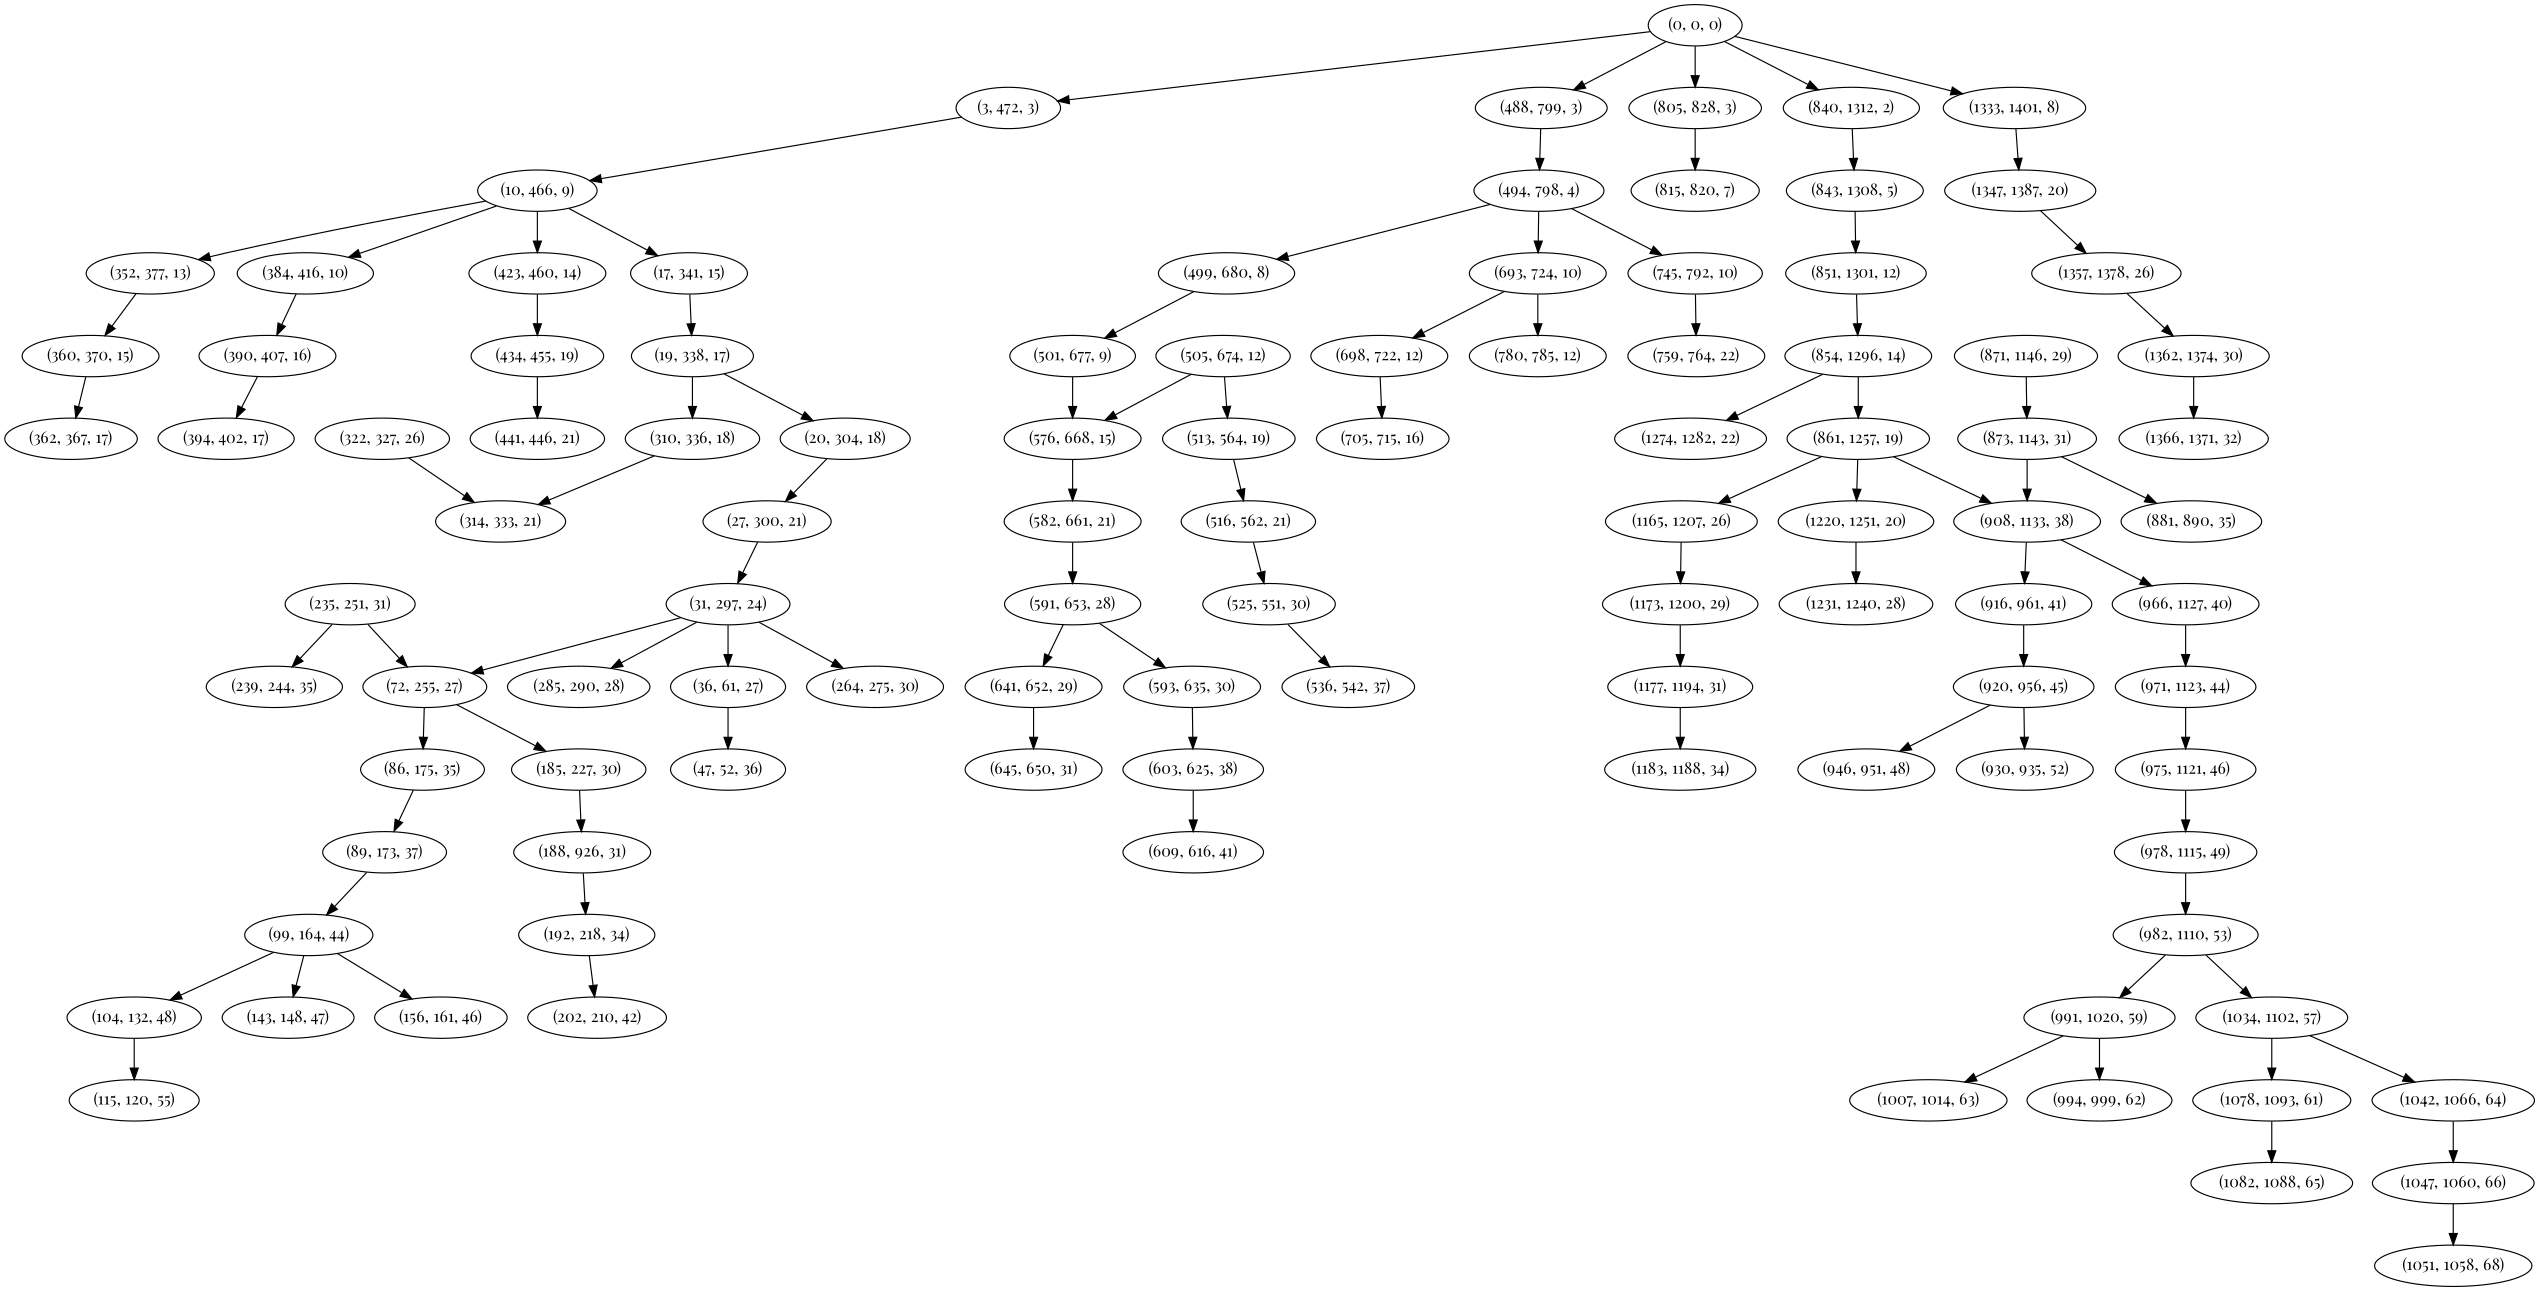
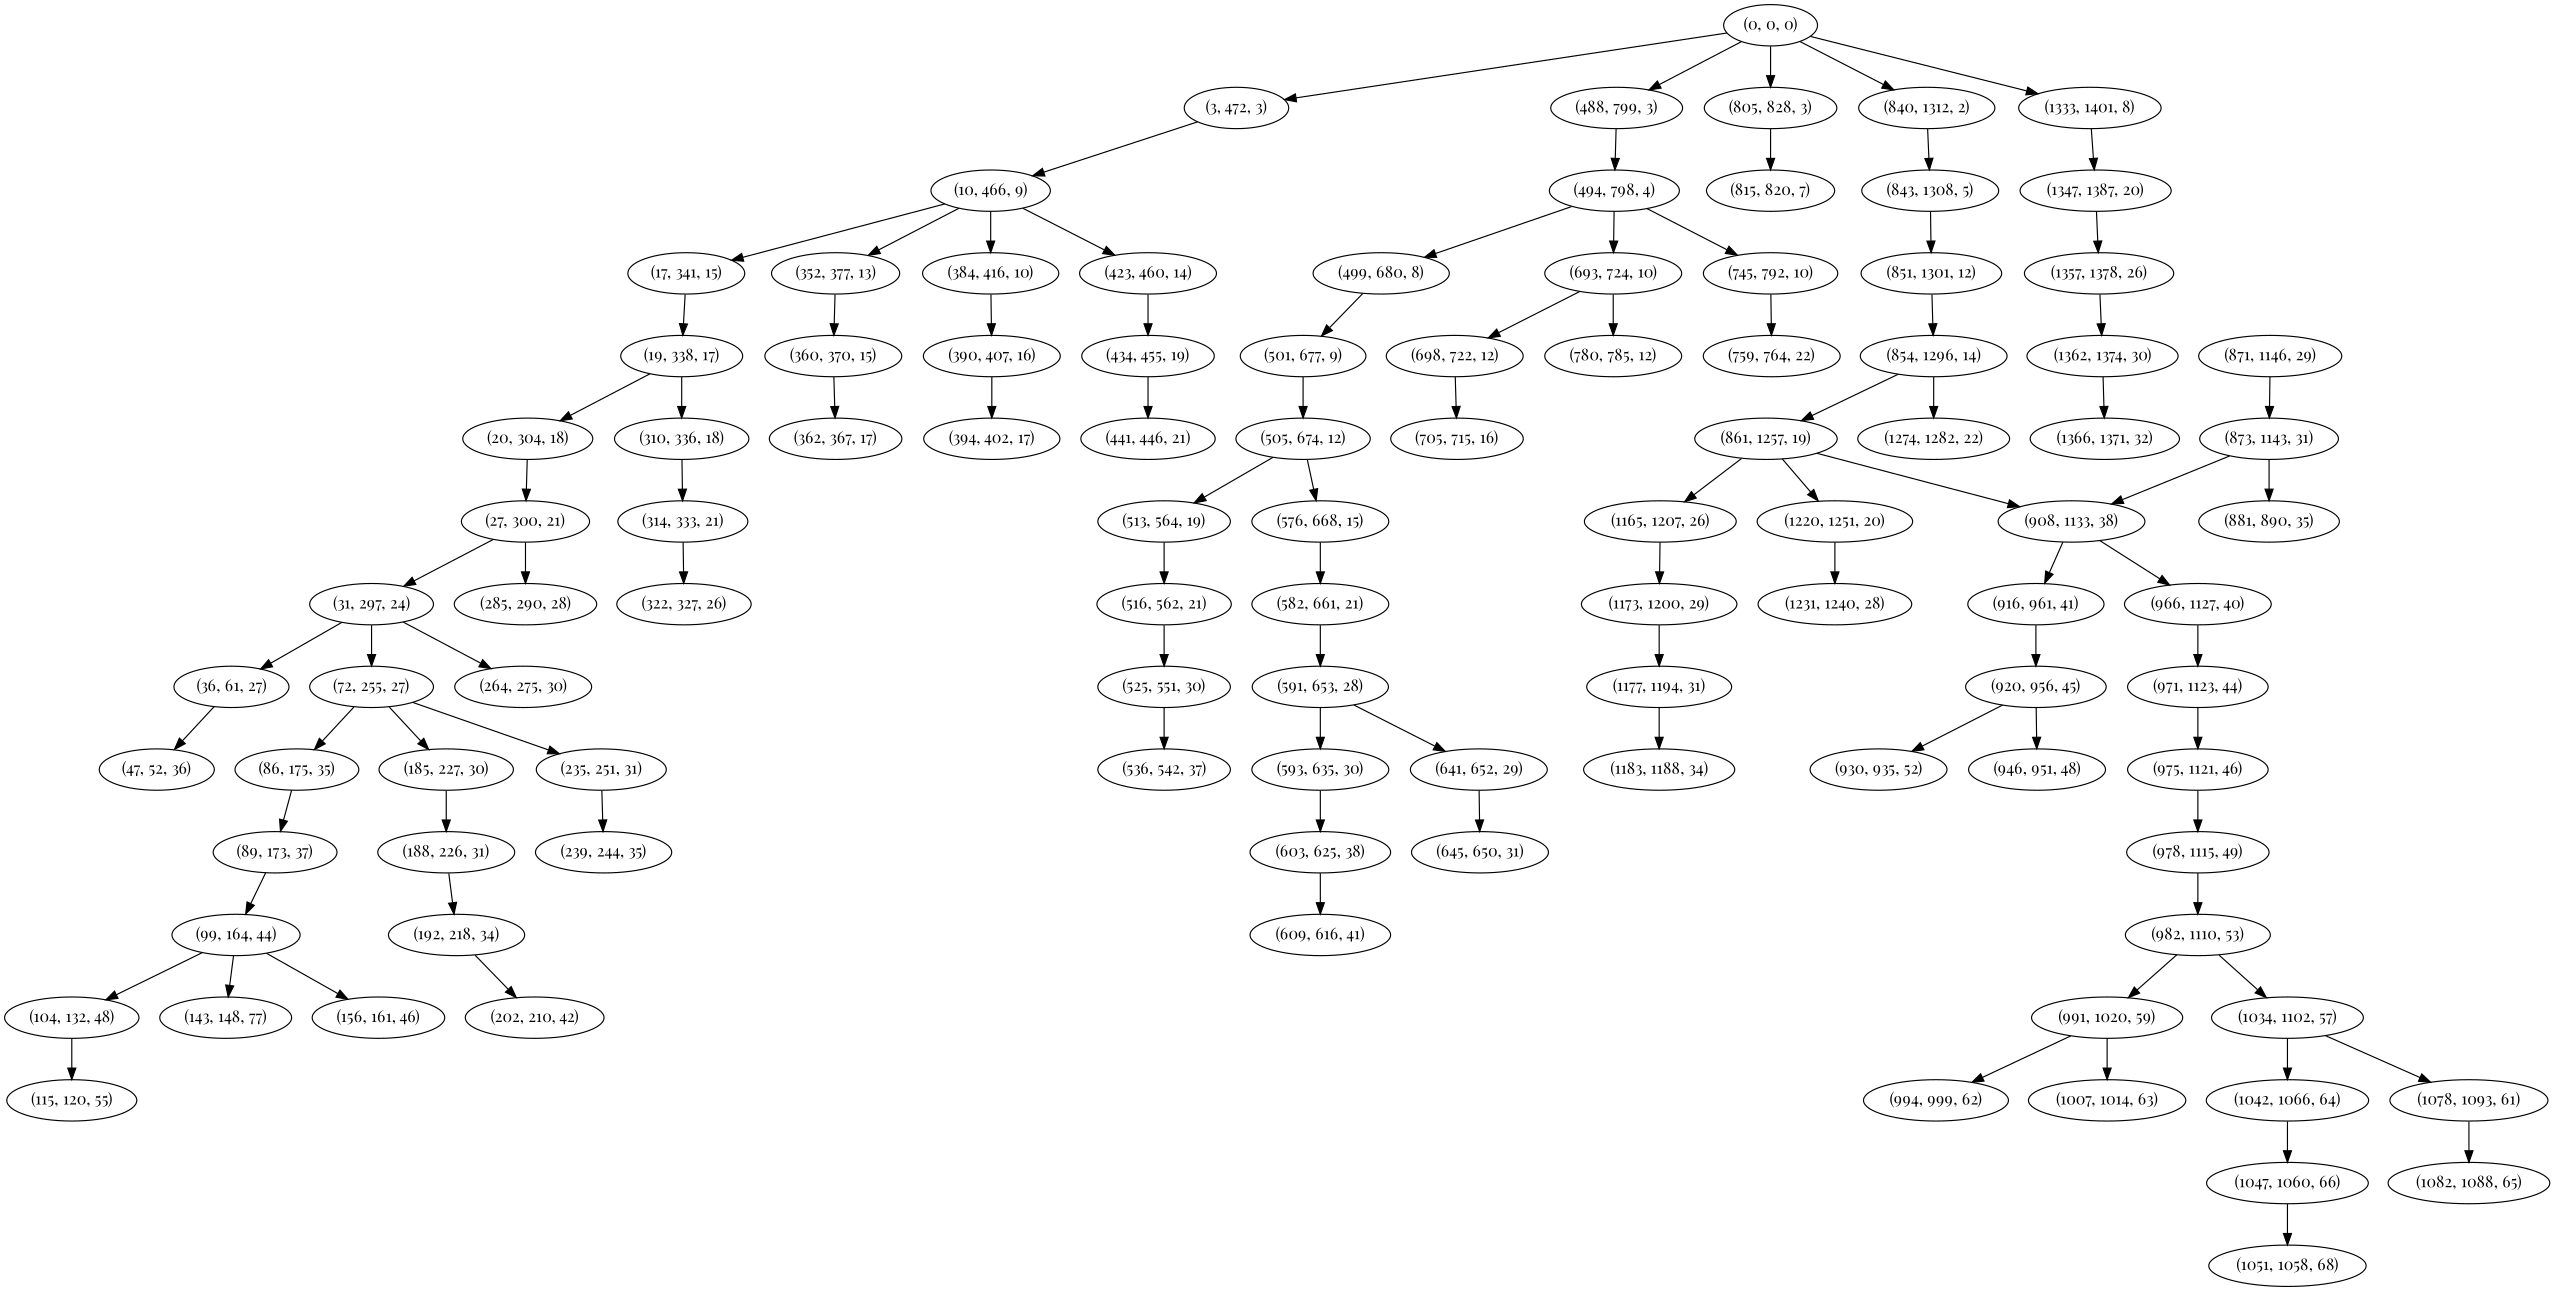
  digraph {
    fontname="Playfair Display"
    node [fontname="Playfair Display"]
    edge [fontname="Playfair Display"]
    "(0, 0, 0)"
    "(3, 472, 3)"
    "(488, 799, 3)"
    "(805, 828, 3)"
    "(840, 1312, 2)"
    "(1333, 1401, 8)"
    "(10, 466, 9)"
    "(494, 798, 4)"
    "(815, 820, 7)"
    "(843, 1308, 5)"
    "(1347, 1387, 20)"
    "(17, 341, 15)"
    "(352, 377, 13)"
    "(384, 416, 10)"
    "(423, 460, 14)"
    "(19, 338, 17)"
    "(360, 370, 15)"
    "(390, 407, 16)"
    "(434, 455, 19)"
    "(20, 304, 18)"
    "(310, 336, 18)"
    "(27, 300, 21)"
    "(314, 333, 21)"
    "(31, 297, 24)"
    "(36, 61, 27)"
    "(72, 255, 27)"
    "(264, 275, 30)"
    "(285, 290, 28)"
    "(47, 52, 36)"
    "(86, 175, 35)"
    "(185, 227, 30)"
    "(235, 251, 31)"
    "(89, 173, 37)"
-   "(188, 226, 31)" [label="(188, 926, 31)"]
+   "(188, 226, 31)"
    "(239, 244, 35)"
    "(99, 164, 44)"
    "(104, 132, 48)"
-   "(143, 148, 47)"
+   "(143, 148, 47)" [label="(143, 148, 77)"]
    "(156, 161, 46)"
    "(115, 120, 55)"
    "(192, 218, 34)"
    "(202, 210, 42)"
    "(322, 327, 26)"
    "(362, 367, 17)"
    "(394, 402, 17)"
    "(441, 446, 21)"
    "(499, 680, 8)"
    "(693, 724, 10)"
    "(745, 792, 10)"
    "(501, 677, 9)"
    "(698, 722, 12)"
    "(780, 785, 12)"
    "(759, 764, 22)"
    "(505, 674, 12)"
    "(513, 564, 19)"
    "(576, 668, 15)"
    "(516, 562, 21)"
    "(582, 661, 21)"
    "(525, 551, 30)"
    "(536, 542, 37)"
    "(591, 653, 28)"
    "(593, 635, 30)"
    "(641, 652, 29)"
    "(603, 625, 38)"
    "(645, 650, 31)"
    "(609, 616, 41)"
    "(705, 715, 16)"
    "(851, 1301, 12)"
    "(854, 1296, 14)"
    "(861, 1257, 19)"
    "(1274, 1282, 22)"
    "(1165, 1207, 26)"
    "(1220, 1251, 20)"
    "(908, 1133, 38)"
    "(871, 1146, 29)"
    "(873, 1143, 31)"
    "(1173, 1200, 29)"
    "(1231, 1240, 28)"
    "(881, 890, 35)"
    "(916, 961, 41)"
    "(966, 1127, 40)"
    "(920, 956, 45)"
    "(971, 1123, 44)"
    "(930, 935, 52)"
    "(946, 951, 48)"
    "(975, 1121, 46)"
    "(978, 1115, 49)"
    "(982, 1110, 53)"
    "(991, 1020, 59)"
    "(1034, 1102, 57)"
    "(994, 999, 62)"
    "(1007, 1014, 63)"
    "(1042, 1066, 64)"
    "(1078, 1093, 61)"
    "(1047, 1060, 66)"
    "(1082, 1088, 65)"
    "(1051, 1058, 68)"
    "(1177, 1194, 31)"
    "(1183, 1188, 34)"
    "(1357, 1378, 26)"
    "(1362, 1374, 30)"
    "(1366, 1371, 32)"
    "(0, 0, 0)" -> "(3, 472, 3)"
    "(0, 0, 0)" -> "(488, 799, 3)"
    "(0, 0, 0)" -> "(805, 828, 3)"
    "(0, 0, 0)" -> "(840, 1312, 2)"
    "(0, 0, 0)" -> "(1333, 1401, 8)"
    "(3, 472, 3)" -> "(10, 466, 9)"
    "(488, 799, 3)" -> "(494, 798, 4)"
    "(805, 828, 3)" -> "(815, 820, 7)"
    "(840, 1312, 2)" -> "(843, 1308, 5)"
    "(1333, 1401, 8)" -> "(1347, 1387, 20)"
    "(10, 466, 9)" -> "(17, 341, 15)"
    "(10, 466, 9)" -> "(352, 377, 13)"
    "(10, 466, 9)" -> "(384, 416, 10)"
    "(10, 466, 9)" -> "(423, 460, 14)"
    "(494, 798, 4)" -> "(499, 680, 8)"
    "(494, 798, 4)" -> "(693, 724, 10)"
    "(494, 798, 4)" -> "(745, 792, 10)"
    "(843, 1308, 5)" -> "(851, 1301, 12)"
    "(1347, 1387, 20)" -> "(1357, 1378, 26)"
    "(17, 341, 15)" -> "(19, 338, 17)"
    "(352, 377, 13)" -> "(360, 370, 15)"
    "(384, 416, 10)" -> "(390, 407, 16)"
    "(423, 460, 14)" -> "(434, 455, 19)"
    "(19, 338, 17)" -> "(20, 304, 18)"
    "(19, 338, 17)" -> "(310, 336, 18)"
    "(360, 370, 15)" -> "(362, 367, 17)"
    "(390, 407, 16)" -> "(394, 402, 17)"
    "(434, 455, 19)" -> "(441, 446, 21)"
    "(20, 304, 18)" -> "(27, 300, 21)"
    "(310, 336, 18)" -> "(314, 333, 21)"
    "(27, 300, 21)" -> "(31, 297, 24)"
-   "(322, 327, 26)" -> "(314, 333, 21)"
+   "(314, 333, 21)" -> "(322, 327, 26)"
    "(31, 297, 24)" -> "(36, 61, 27)"
    "(31, 297, 24)" -> "(72, 255, 27)"
    "(31, 297, 24)" -> "(264, 275, 30)"
-   "(31, 297, 24)" -> "(285, 290, 28)"
+   "(27, 300, 21)" -> "(285, 290, 28)"
    "(36, 61, 27)" -> "(47, 52, 36)"
    "(72, 255, 27)" -> "(86, 175, 35)"
    "(72, 255, 27)" -> "(185, 227, 30)"
-   "(235, 251, 31)" -> "(72, 255, 27)"
+   "(72, 255, 27)" -> "(235, 251, 31)"
    "(86, 175, 35)" -> "(89, 173, 37)"
    "(185, 227, 30)" -> "(188, 226, 31)"
    "(235, 251, 31)" -> "(239, 244, 35)"
    "(89, 173, 37)" -> "(99, 164, 44)"
    "(188, 226, 31)" -> "(192, 218, 34)"
    "(99, 164, 44)" -> "(104, 132, 48)"
    "(99, 164, 44)" -> "(143, 148, 47)"
    "(99, 164, 44)" -> "(156, 161, 46)"
    "(104, 132, 48)" -> "(115, 120, 55)"
    "(192, 218, 34)" -> "(202, 210, 42)"
    "(499, 680, 8)" -> "(501, 677, 9)"
    "(693, 724, 10)" -> "(698, 722, 12)"
    "(693, 724, 10)" -> "(780, 785, 12)"
    "(745, 792, 10)" -> "(759, 764, 22)"
-   "(501, 677, 9)" -> "(576, 668, 15)"
+   "(501, 677, 9)" -> "(505, 674, 12)"
    "(698, 722, 12)" -> "(705, 715, 16)"
    "(505, 674, 12)" -> "(513, 564, 19)"
    "(505, 674, 12)" -> "(576, 668, 15)"
    "(513, 564, 19)" -> "(516, 562, 21)"
    "(576, 668, 15)" -> "(582, 661, 21)"
    "(516, 562, 21)" -> "(525, 551, 30)"
    "(582, 661, 21)" -> "(591, 653, 28)"
    "(525, 551, 30)" -> "(536, 542, 37)"
    "(591, 653, 28)" -> "(593, 635, 30)"
    "(591, 653, 28)" -> "(641, 652, 29)"
    "(593, 635, 30)" -> "(603, 625, 38)"
    "(641, 652, 29)" -> "(645, 650, 31)"
    "(603, 625, 38)" -> "(609, 616, 41)"
    "(851, 1301, 12)" -> "(854, 1296, 14)"
    "(854, 1296, 14)" -> "(861, 1257, 19)"
    "(854, 1296, 14)" -> "(1274, 1282, 22)"
    "(861, 1257, 19)" -> "(1165, 1207, 26)"
    "(861, 1257, 19)" -> "(1220, 1251, 20)"
    "(861, 1257, 19)" -> "(908, 1133, 38)"
    "(1165, 1207, 26)" -> "(1173, 1200, 29)"
    "(1220, 1251, 20)" -> "(1231, 1240, 28)"
    "(908, 1133, 38)" -> "(916, 961, 41)"
    "(908, 1133, 38)" -> "(966, 1127, 40)"
    "(871, 1146, 29)" -> "(873, 1143, 31)"
    "(873, 1143, 31)" -> "(908, 1133, 38)"
    "(873, 1143, 31)" -> "(881, 890, 35)"
    "(1173, 1200, 29)" -> "(1177, 1194, 31)"
    "(916, 961, 41)" -> "(920, 956, 45)"
    "(966, 1127, 40)" -> "(971, 1123, 44)"
    "(920, 956, 45)" -> "(930, 935, 52)"
    "(920, 956, 45)" -> "(946, 951, 48)"
    "(971, 1123, 44)" -> "(975, 1121, 46)"
    "(975, 1121, 46)" -> "(978, 1115, 49)"
    "(978, 1115, 49)" -> "(982, 1110, 53)"
    "(982, 1110, 53)" -> "(991, 1020, 59)"
    "(982, 1110, 53)" -> "(1034, 1102, 57)"
    "(991, 1020, 59)" -> "(994, 999, 62)"
    "(991, 1020, 59)" -> "(1007, 1014, 63)"
    "(1034, 1102, 57)" -> "(1042, 1066, 64)"
    "(1034, 1102, 57)" -> "(1078, 1093, 61)"
    "(1042, 1066, 64)" -> "(1047, 1060, 66)"
    "(1078, 1093, 61)" -> "(1082, 1088, 65)"
    "(1047, 1060, 66)" -> "(1051, 1058, 68)"
    "(1177, 1194, 31)" -> "(1183, 1188, 34)"
    "(1357, 1378, 26)" -> "(1362, 1374, 30)"
    "(1362, 1374, 30)" -> "(1366, 1371, 32)"
  }
